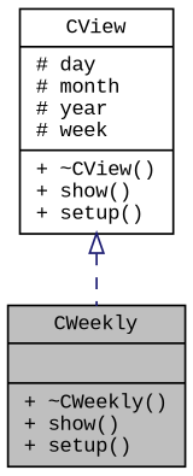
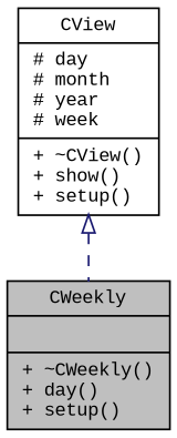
  digraph {
    fontname="Liberation Mono"
    node [color=black fontname="Liberation Mono" fontsize=10 shape=record style=filled]
-   n1 [fillcolor=grey75 fontcolor=black height=0.2 label="{CWeekly\n||+ ~CWeekly()\l+ show()\l+ setup()\l}" width=0.4]
+   n1 [fillcolor=grey75 fontcolor=black height=0.2 label="{CWeekly\n||+ ~CWeekly()\l+ day()\l+ setup()\l}" width=0.4]
    n2 [fillcolor=white height=0.2 label="{CView\n|# day\l# month\l# year\l# week\l|+ ~CView()\l+ show()\l+ setup()\l}" width=0.4]
    n2 -> n1 [arrowtail=onormal color=midnightblue dir=back fontname="Liberation Mono" fontsize=10 labelfontname=Helvetica labelfontsize=10 style=dashed]
  }
